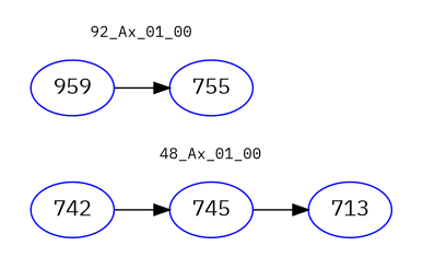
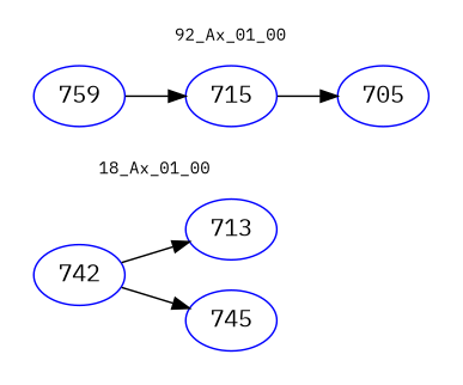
  digraph {
    fontname="IBM Plex Mono"
    rankdir=LR
    node [color=blue fontname="IBM Plex Mono"]
    edge [color=black fontname="IBM Plex Mono"]
    n1 [label=742]
    n2 [label=745]
    n3 [label=713]
-   n4 [label=959]
-   n5 [label=755]
+   n4 [label=759]
+   n5 [label=715]
+   n6 [label=705]
    subgraph cluster_1 {
      color=white
      fontsize=10
-     label="48_Ax_01_00"
+     label="18_Ax_01_00"
      n1
      n2
      n3
    }
    subgraph cluster_2 {
      color=white
      fontsize=10
      label="92_Ax_01_00"
      n4
      n5
+     n6
    }
    n1 -> n2
-   n2 -> n3
+   n1 -> n3
    n4 -> n5
+   n5 -> n6
  }
